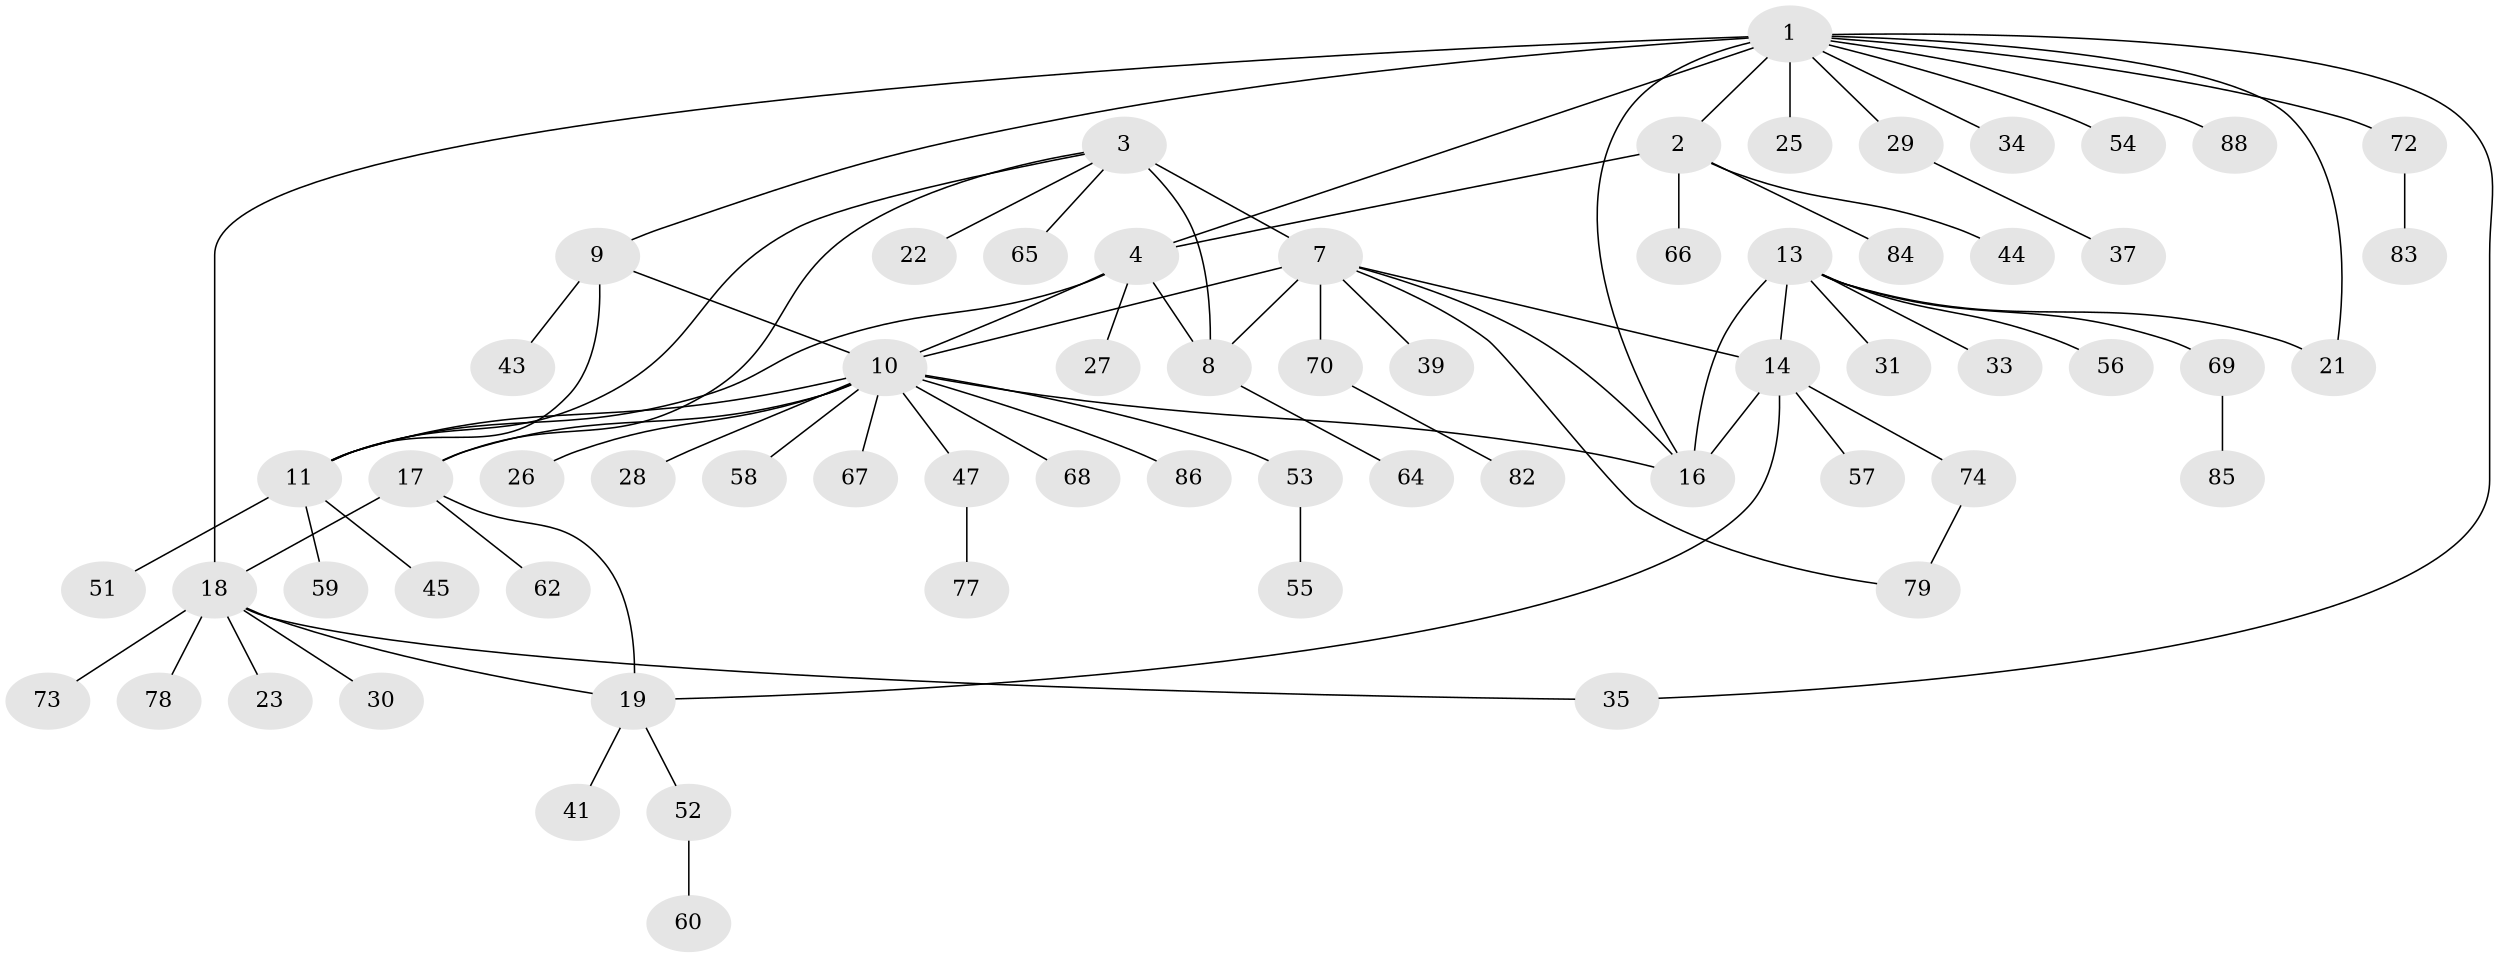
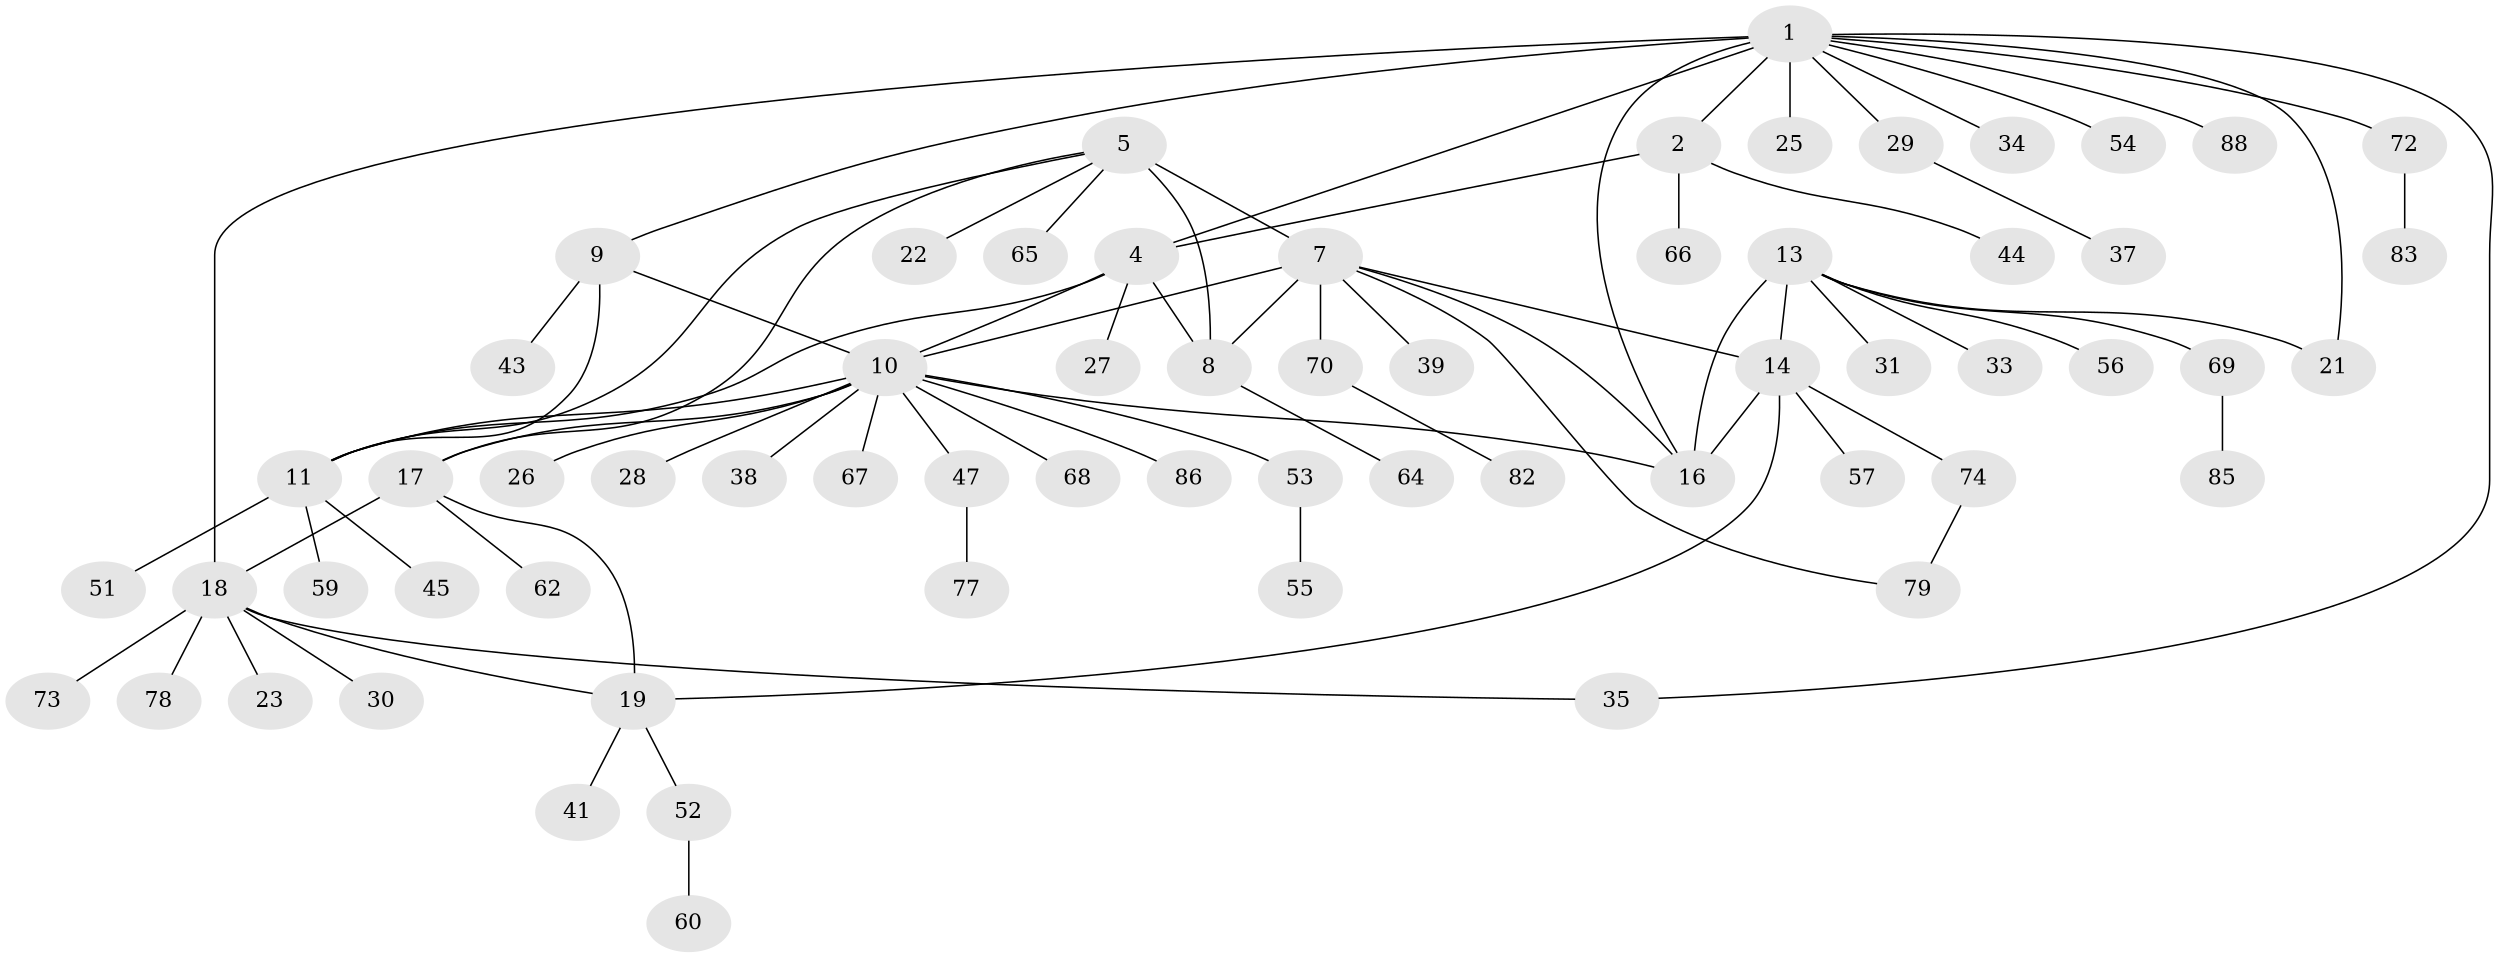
  graph {
    node [color=gray90 style=filled]
    1 [super="+3"]
    2 [super="+48"]
    4 [super="+24"]
    9 [super="+61"]
    16
    18 [super="+40"]
    21
    25
    29
    34
    35 [super="+42"]
    54
    n13 [label=88]
    72
    44
    66
-   84
    8 [super="+49"]
    10 [super="+12"]
    11 [super="+36"]
    27
    43
    19 [super="+32"]
    23
    30
    73
    78
    37 [super="+80"]
    83
    64
    17 [super="+20"]
    26
    28
-   38 [label=58]
+   38
    47 [super="+50"]
    53
    67
    68
    86
    45
    51
    59
-   5 [super="+6" label=3]
+   5 [super="+6"]
    7 [super="+63"]
    22
    65
    14 [super="+15"]
    39
    70
    79
    62
    74 [super="+76"]
    57
    82
    77
    55
    13 [super="+81"]
    31
    33
    56 [super="+71"]
    69
    85
    41
    52
    60
    1 -- 2 [weight=2]
    1 -- 4 [weight=2]
    1 -- 9
    1 -- 16
    1 -- 18
    1 -- 21
    1 -- 25
    1 -- 29
    1 -- 34
    1 -- 35
    1 -- 54
    1 -- n13
    1 -- 72
    2 -- 4 [weight=2]
    2 -- 44
    2 -- 66
-   2 -- 84
    4 -- 8
    4 -- 10
    4 -- 11
    4 -- 27
    9 -- 10 [weight=2]
    9 -- 11
    9 -- 43
    18 -- 35
    18 -- 19
    18 -- 23
    18 -- 30
    18 -- 73
    18 -- 78
    29 -- 37
    72 -- 83
    8 -- 64
    10 -- 16
    10 -- 11 [weight=2]
    10 -- 17
    10 -- 26
    10 -- 28
    10 -- 38
    10 -- 47
    10 -- 53
    10 -- 67
    10 -- 68
    10 -- 86
    11 -- 45
    11 -- 51
    11 -- 59
    19 -- 41
    19 -- 52
    17 -- 18 [weight=2]
    17 -- 19 [weight=2]
    17 -- 62
    47 -- 77
    53 -- 55
    5 -- 8 [weight=2]
    5 -- 11
    5 -- 17
    5 -- 7 [weight=2]
    5 -- 22
    5 -- 65
    7 -- 16
    7 -- 8
    7 -- 10
    7 -- 14
    7 -- 39
    7 -- 70
    7 -- 79
    14 -- 16 [weight=2]
    14 -- 19
    14 -- 74
    14 -- 57
    70 -- 82
    74 -- 79
    13 -- 16
    13 -- 21
    13 -- 14 [weight=2]
    13 -- 31
    13 -- 33
    13 -- 56
    13 -- 69
    69 -- 85
    52 -- 60
  }
